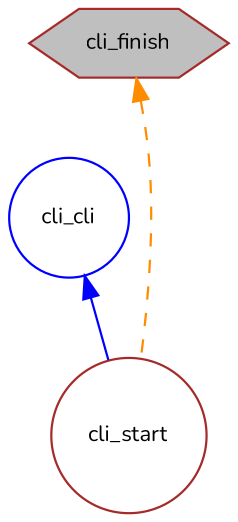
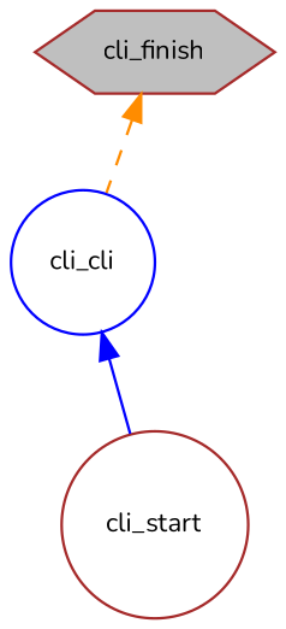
  digraph {
    fontname=Nunito
    rankdir=TB
    node [color=brown fillcolor=white fontname=Nunito fontsize=10 shape=circle style=filled]
    edge [dir=back fontname=Nunito fontsize=10 labelfontname=Helvetica labelfontsize=10]
    n1 [fillcolor=grey75 fontcolor=black height=0.2 label=cli_finish shape=hexagon width=0.4]
    n2 [color=blue height=0.2 label=cli_cli width=0.4]
    n3 [height=0.2 label=cli_start width=0.4]
-   n1 -> n3 [color=darkorange style=dashed]
+   n1 -> n2 [color=darkorange style=dashed]
    n2 -> n3 [color=blue style=solid]
  }
